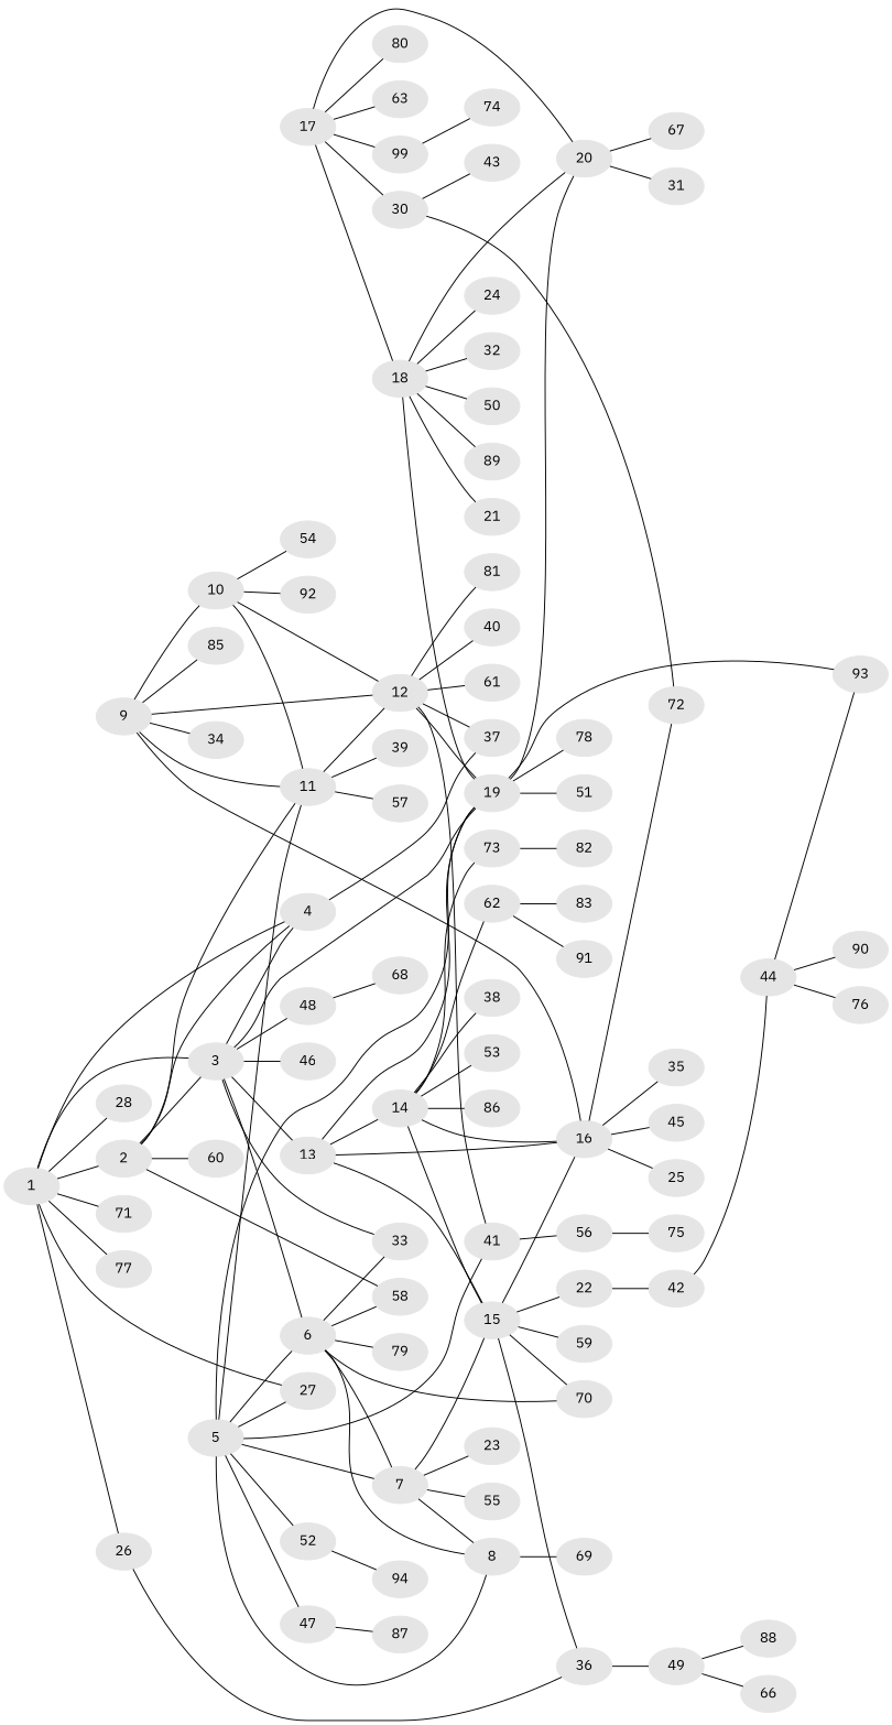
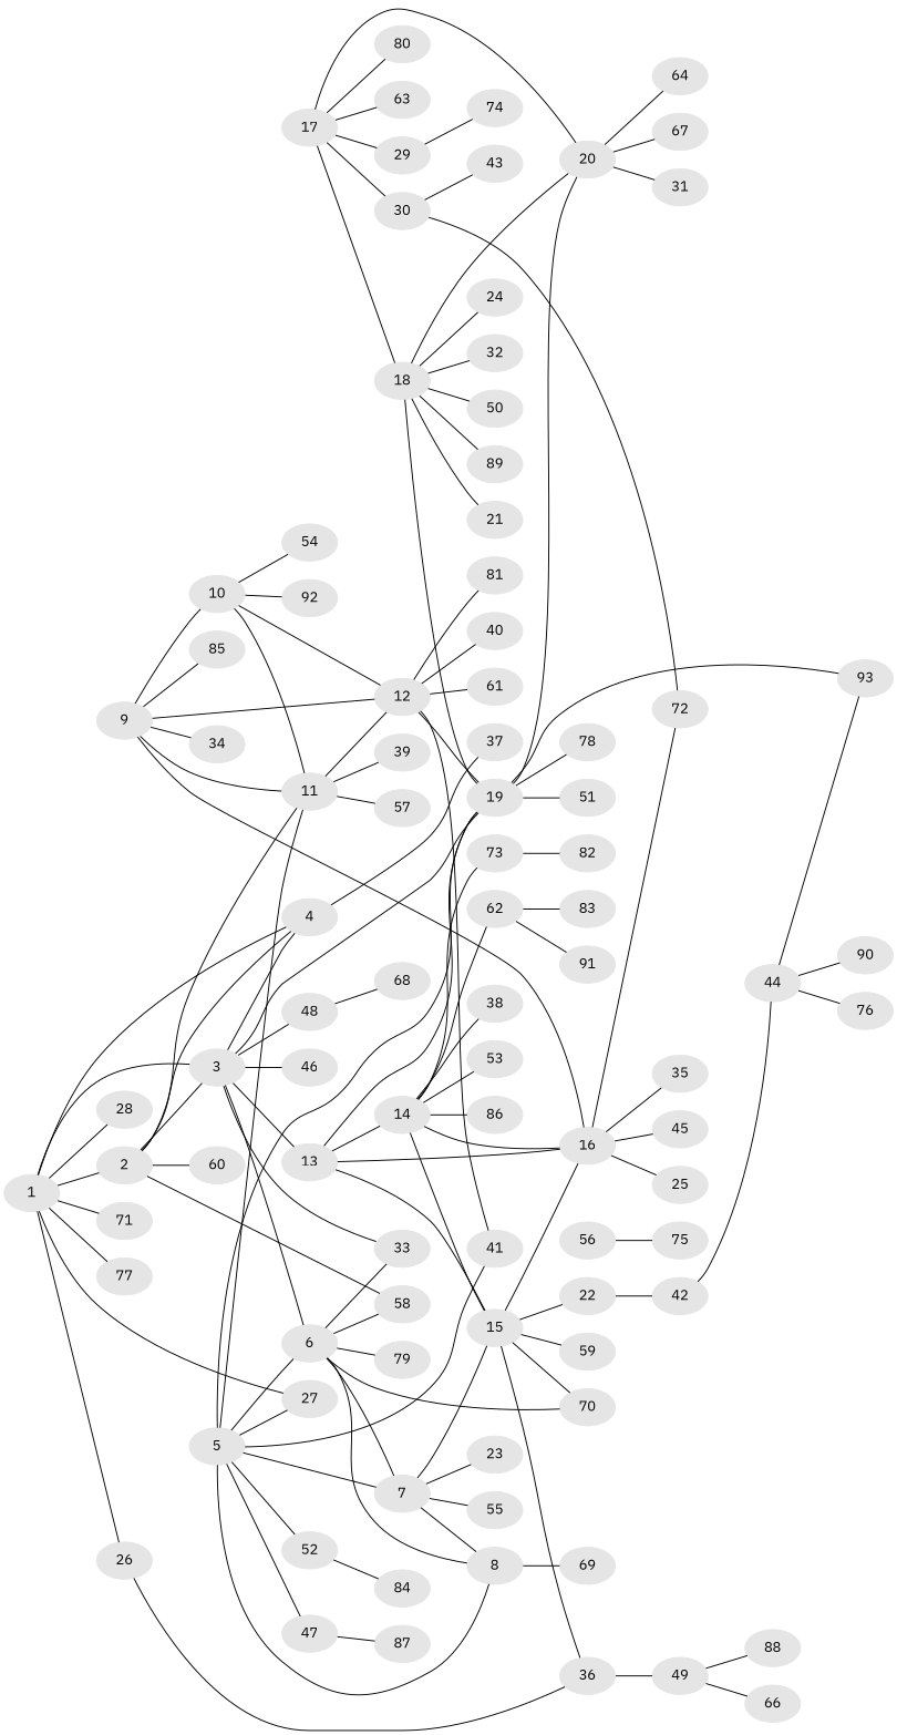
  graph {
    fontname="IBM Plex Sans"
    rankdir=LR
    node [color=gray90 fontname="IBM Plex Sans" style=filled]
    edge [fontname="IBM Plex Sans"]
    1
    2
    3
    4
    26
    27
    28
    71
    77
    11
    58
    60
    6
    13
    19
    33
    46
    48
    37
    36
    49
    12
    39
    57
    7
    8
    70
    79
    15
    16
    14
    20
    51
    78
    93
    68
    5
    41
    47
    52
    23
    55
    69
    56
    87
-   84 [label=94]
+   84
    22
    59
    9
    10
    34
    85
    54
    92
    40
    61
    81
    25
    35
    45
    72
    38
    53
    62
    73
    86
    83
    91
    82
    42
    17
    18
-   29 [label=99]
+   29
    30
    63
    80
    21
    24
    32
    50
    89
    31
+   64
    67
    74
    43
    44
    66
    88
    75
    76
    90
    1 -- 2
    1 -- 3
    1 -- 4
    1 -- 26
    1 -- 27
    1 -- 28
    1 -- 71
    1 -- 77
    2 -- 3
    2 -- 4
    2 -- 11
    2 -- 58
    2 -- 60
    3 -- 4
    3 -- 6
    3 -- 13
    3 -- 19
    3 -- 33
    3 -- 46
    3 -- 48
    4 -- 37
    26 -- 36
    11 -- 12
    11 -- 39
    11 -- 57
    6 -- 58
    6 -- 33
    6 -- 7
    6 -- 8
    6 -- 70
    6 -- 79
    13 -- 19
    13 -- 15
    13 -- 16
    13 -- 14
    19 -- 20
    19 -- 51
    19 -- 78
    19 -- 93
    48 -- 68
    36 -- 49
    49 -- 66
    49 -- 88
    12 -- 19
-   12 -- 37
    12 -- 41
    12 -- 40
    12 -- 61
    12 -- 81
    7 -- 8
    7 -- 15
    7 -- 23
    7 -- 55
    8 -- 69
    15 -- 36
    15 -- 70
    15 -- 16
    15 -- 22
    15 -- 59
    16 -- 25
    16 -- 35
    16 -- 45
    16 -- 72
    14 -- 15
    14 -- 16
    14 -- 38
    14 -- 53
    14 -- 62
    14 -- 73
    14 -- 86
    20 -- 31
+   20 -- 64
    20 -- 67
    5 -- 27
    5 -- 11
    5 -- 6
    5 -- 19
    5 -- 7
    5 -- 8
    5 -- 41
    5 -- 47
    5 -- 52
-   41 -- 56
    47 -- 87
    52 -- 84
    56 -- 75
    22 -- 42
    9 -- 11
    9 -- 12
    9 -- 16
    9 -- 10
    9 -- 34
    9 -- 85
    10 -- 11
    10 -- 12
    10 -- 54
    10 -- 92
    62 -- 83
    62 -- 91
    73 -- 82
    42 -- 44
    17 -- 20
    17 -- 18
    17 -- 29
    17 -- 30
    17 -- 63
    17 -- 80
    18 -- 19
    18 -- 20
    18 -- 21
    18 -- 24
    18 -- 32
    18 -- 50
    18 -- 89
    29 -- 74
    30 -- 72
    30 -- 43
    44 -- 93
    44 -- 76
    44 -- 90
  }
